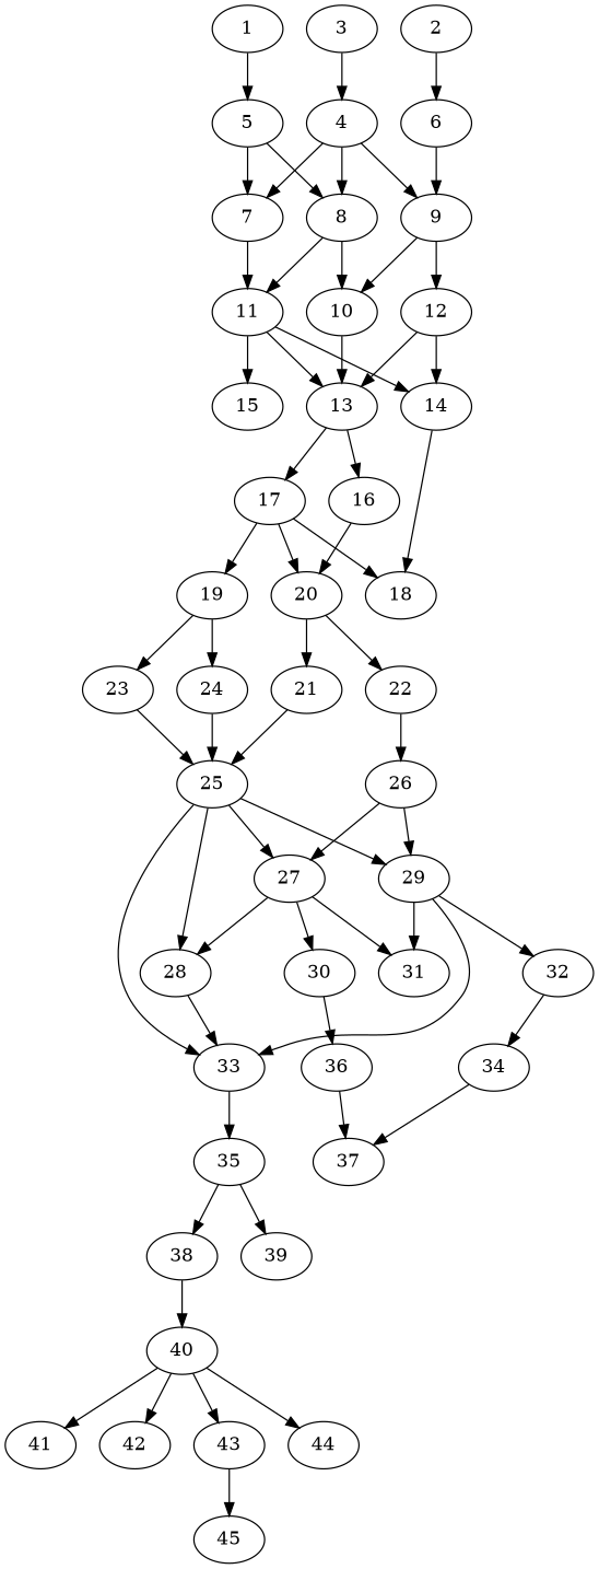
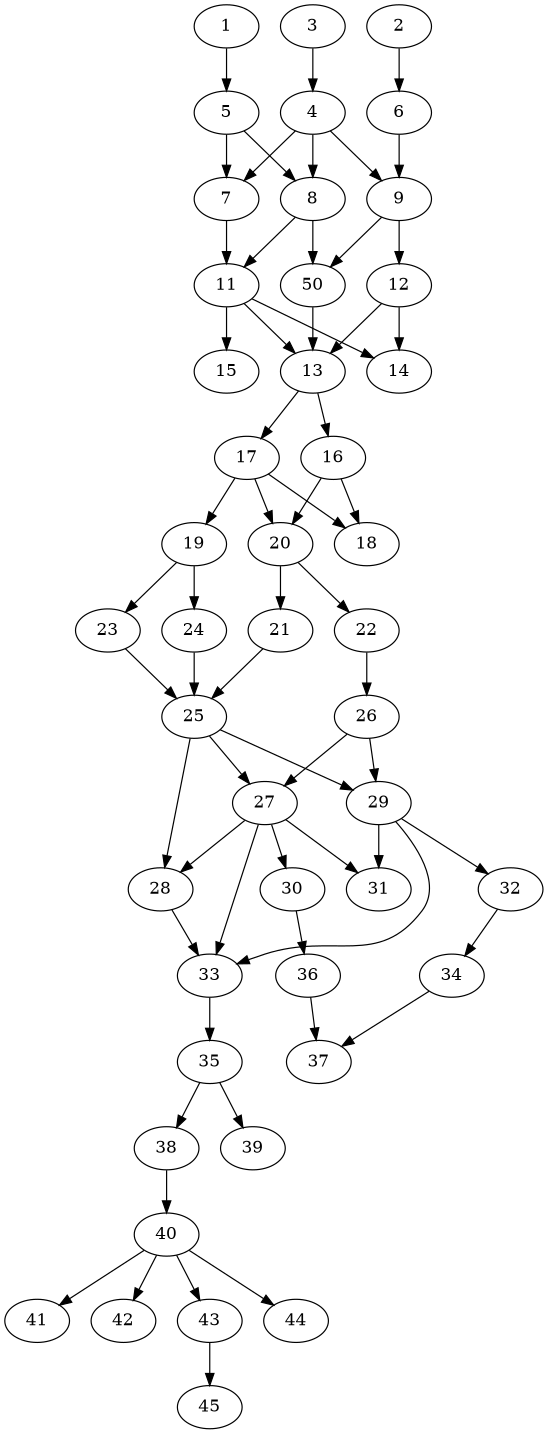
  digraph {
    node [alpha=0.01]
    1 [expect_size=34775040]
    5 [alpha=0.18 expect_size=35868672]
    7 [alpha=0.13 expect_size=50114560]
    8 [alpha=0.20 expect_size=39249920]
    11 [alpha=0.00 expect_size=44328960]
-   10 [alpha=0.09 expect_size=12143616]
+   10 [alpha=0.09 expect_size=12143616 label=50]
    2 [alpha=0.09 expect_size=7708672]
    6 [alpha=0.08 expect_size=21422080]
    9 [alpha=0.11 expect_size=21921792]
    12 [alpha=0.15 expect_size=47521792]
    3 [alpha=0.10 expect_size=22176768]
    4 [alpha=0.07 expect_size=46903296]
    13 [alpha=0.08 expect_size=22650880]
    14 [alpha=0.18 expect_size=45084672]
    15 [alpha=0.08 expect_size=13507584]
    16 [alpha=0.08 expect_size=9269248]
    17 [expect_size=29042688]
    18 [alpha=0.12 expect_size=13075456]
    20 [alpha=0.12 expect_size=39344128]
    19 [expect_size=12426240]
    21 [alpha=0.16 expect_size=14013440]
    22 [expect_size=15094784]
    23 [alpha=0.13 expect_size=51477504]
    24 [alpha=0.02 expect_size=24050688]
    25 [alpha=0.05 expect_size=18608128]
    26 [alpha=0.14 expect_size=36481024]
    27 [alpha=0.03 expect_size=7719936]
    28 [alpha=0.06 expect_size=10904576]
    29 [alpha=0.16 expect_size=39937024]
    30 [alpha=0.09 expect_size=41699328]
    31 [alpha=0.18 expect_size=22788096]
    33 [alpha=0.00 expect_size=14011392]
    32 [alpha=0.05 expect_size=12736512]
    36 [alpha=0.04 expect_size=12701696]
    35 [alpha=0.07 expect_size=48628736]
    34 [alpha=0.12 expect_size=43545600]
    37 [alpha=0.11 expect_size=46314496]
    38 [expect_size=5596160]
    39 [alpha=0.14 expect_size=18925568]
    40 [alpha=0.02 expect_size=8611840]
    41 [alpha=0.14 expect_size=28740608]
    42 [alpha=0.09 expect_size=24027136]
    43 [alpha=0.05 expect_size=36751360]
    44 [alpha=0.08 expect_size=37134336]
    45 [alpha=0.17 expect_size=17833984]
    1 -> 5
    5 -> 7
    5 -> 8
    7 -> 11
    8 -> 11
    8 -> 10
    11 -> 13
    11 -> 14
    11 -> 15
    10 -> 13
    2 -> 6
    6 -> 9
    9 -> 10
    9 -> 12
    12 -> 13
    12 -> 14
    3 -> 4
    4 -> 7
    4 -> 8
    4 -> 9
    13 -> 16
    13 -> 17
-   14 -> 18
+   16 -> 18
    16 -> 20
    17 -> 18
    17 -> 20
    17 -> 19
    20 -> 21
    20 -> 22
    19 -> 23
    19 -> 24
    21 -> 25
    22 -> 26
    23 -> 25
    24 -> 25
    25 -> 27
    25 -> 28
    25 -> 29
    26 -> 27
    26 -> 29
    27 -> 28
    27 -> 30
    27 -> 31
-   25 -> 33
+   27 -> 33
    28 -> 33
    29 -> 31
    29 -> 33
    29 -> 32
    30 -> 36
    33 -> 35
    32 -> 34
    36 -> 37
    35 -> 38
    35 -> 39
    34 -> 37
    38 -> 40
    40 -> 41
    40 -> 42
    40 -> 43
    40 -> 44
    43 -> 45
  }
